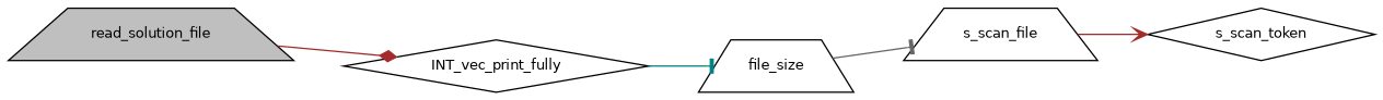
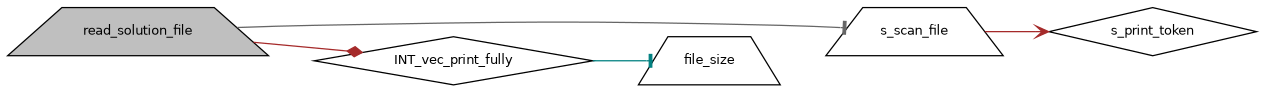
  digraph {
    rankdir=LR
    node [color=black fillcolor=white fontname=Helvetica fontsize=10 shape=trapezium style=filled]
    edge [arrowhead=tee color=brown fontname=Helvetica fontsize=10 labelfontname=Helvetica labelfontsize=10 style=solid]
    n1 [fillcolor=grey75 fontcolor=black height=0.2 label=read_solution_file width=0.4]
    n2 [height=0.2 label=s_scan_file width=0.4]
    n3 [height=0.2 label=INT_vec_print_fully shape=diamond width=0.4]
    n4 [height=0.2 label=file_size width=0.4]
-   n5 [height=0.2 label=s_scan_token shape=diamond width=0.4]
-   n4 -> n2 [color=gray40]
+   n5 [height=0.2 label=s_print_token shape=diamond width=0.4]
+   n1 -> n2 [color=gray40]
    n1 -> n3 [arrowhead=diamond]
    n2 -> n5 [arrowhead=vee]
    n3 -> n4 [color=teal]
  }
